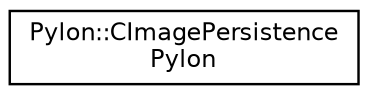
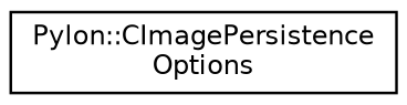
  digraph {
    rankdir=LR
-   n1 [color=black fillcolor=white fontname=Helvetica fontsize=10 height=0.2 label="Pylon::CImagePersistence\lPylon" shape=record style=filled width=0.4]
+   n1 [color=black fillcolor=white fontname=Helvetica fontsize=10 height=0.2 label="Pylon::CImagePersistence\lOptions" shape=record style=filled width=0.4]
  }
